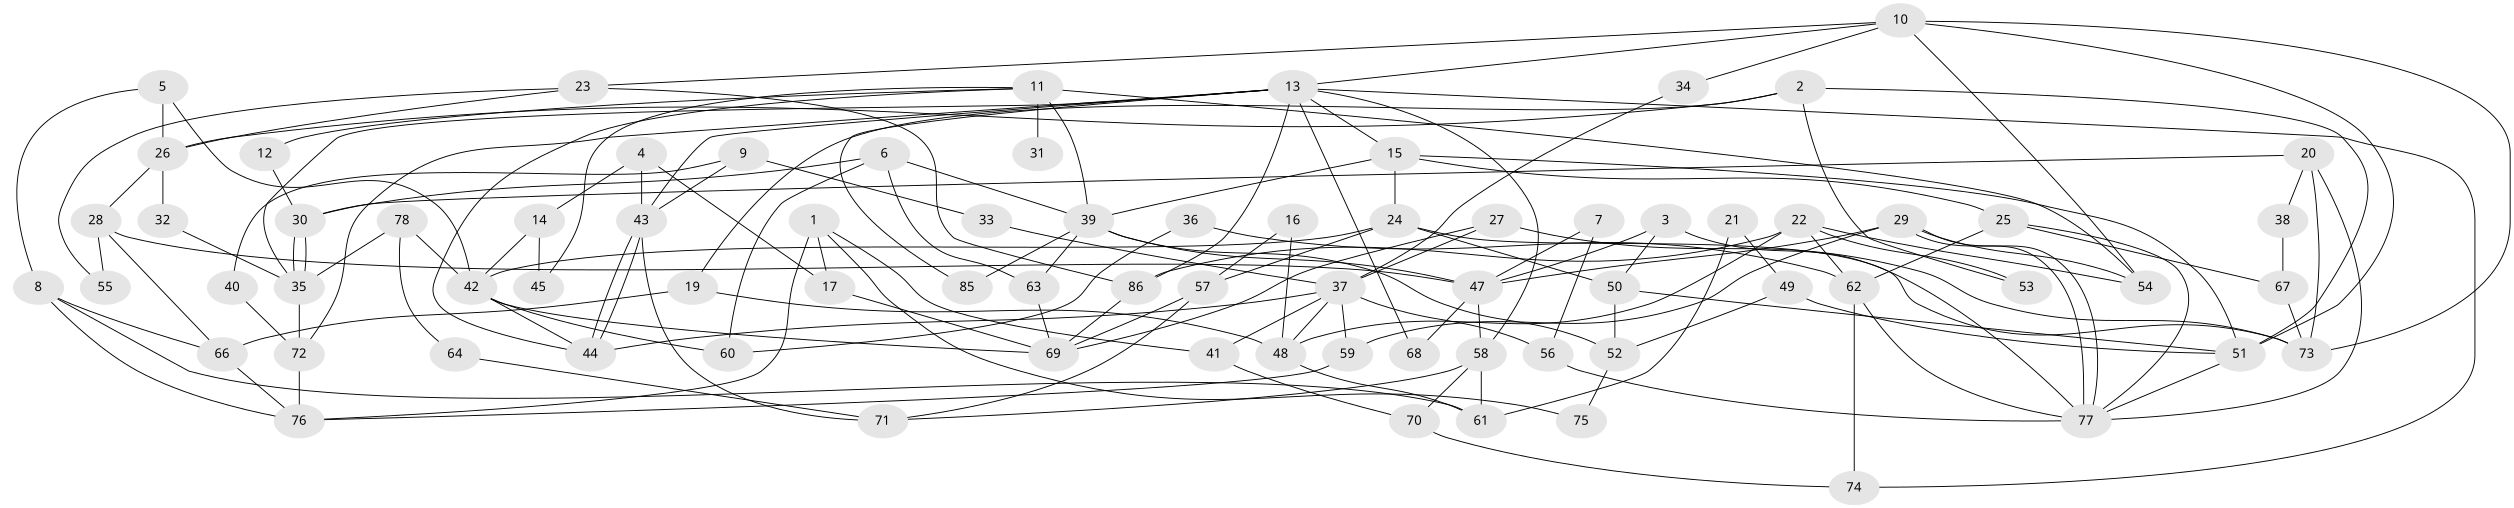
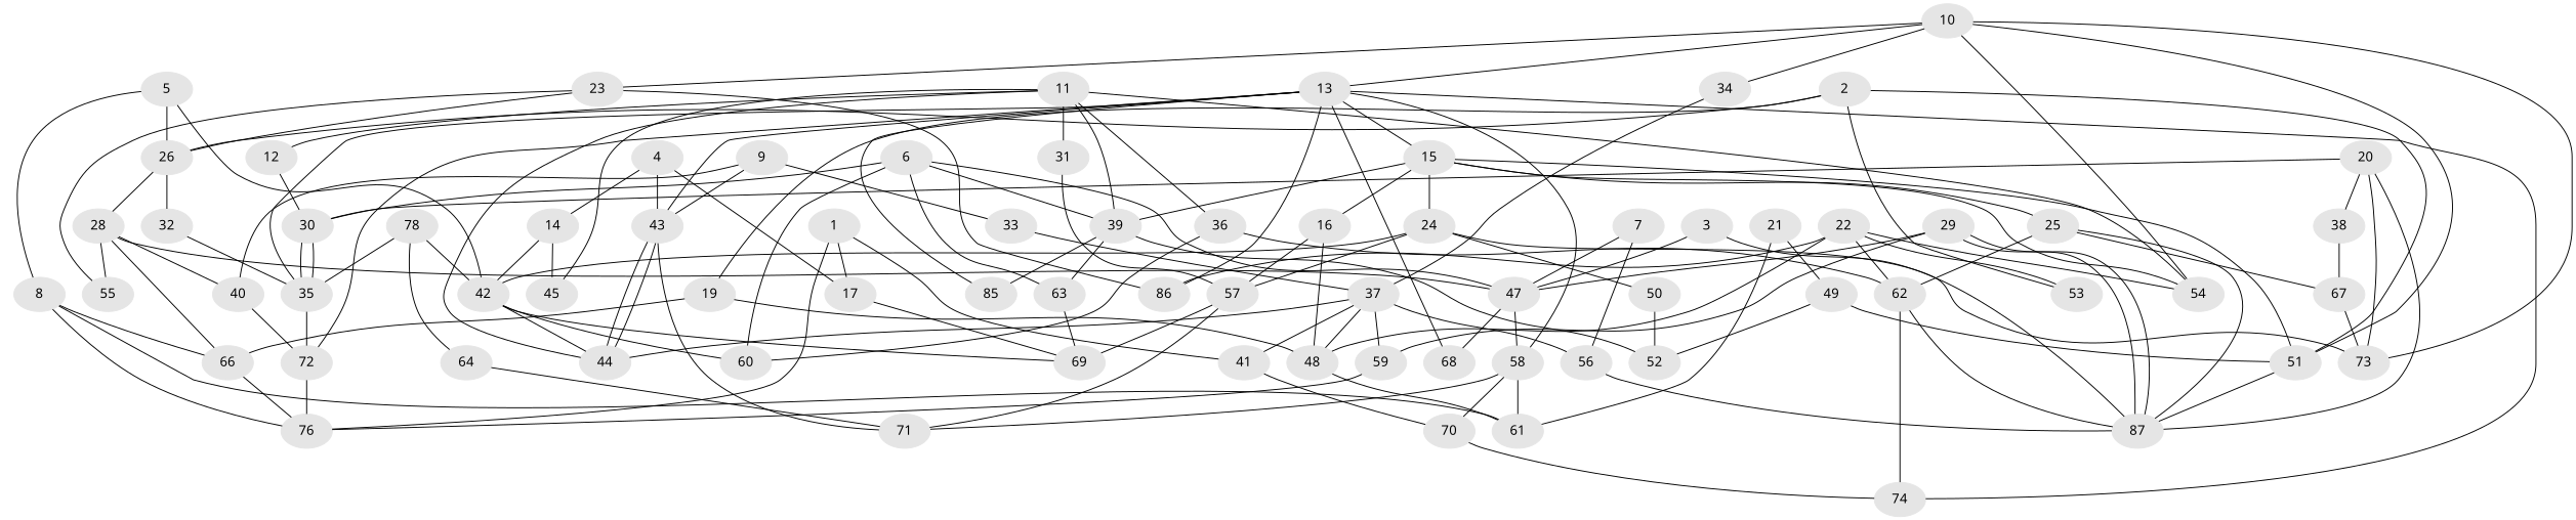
  graph {
    fontname="Noto Sans"
    node [color=gray90 fontname="Noto Sans" style=filled]
    edge [fontname="Noto Sans"]
    1
    17
    41
-   75
    76
    69
    70
    2
    19
    26
    51
    53
    66
    48
    28
    32
-   77
+   77 [label=87]
    3
    47
    50
    58
    68
    52
    4
    14
    43
    42
    45
    44
    71
    5
    8
    61
    60
    6
    30
    39
    63
    35
    n40 [label=85]
    7
    56
    9
    33
    40
    37
    72
    10
    13
    23
    34
    54
    73
    15
    n55 [label=86]
    74
    55
    11
    12
    31
    36
    57
    62
    16
    24
    25
    67
    n68 [label=78]
    64
    20
    38
    21
    49
    22
-   27
    59
    29
    1 -- 17
    1 -- 41
-   1 -- 75
    1 -- 76
    17 -- 69
    41 -- 70
    70 -- 74
    2 -- 19
    2 -- 26
    2 -- 51
    2 -- 53
    19 -- 66
    19 -- 48
    26 -- 28
    26 -- 32
    51 -- 77
    66 -- 76
    48 -- 61
    28 -- 66
    28 -- 47
+   28 -- 40
    28 -- 55
    32 -- 35
    3 -- 77
    3 -- 47
-   3 -- 50
    47 -- 58
    47 -- 68
-   50 -- 51
    50 -- 52
    58 -- 70
    58 -- 71
    58 -- 61
-   52 -- 75
    4 -- 17
    4 -- 14
    4 -- 43
    14 -- 42
    14 -- 45
    43 -- 44
    43 -- 44
    43 -- 71
    42 -- 69
    42 -- 44
    42 -- 60
    5 -- 26
    5 -- 42
    5 -- 8
    8 -- 76
    8 -- 66
    8 -- 61
-   39 -- 47
+   6 -- 47
    6 -- 60
    6 -- 30
    6 -- 39
    6 -- 63
    30 -- 35
    30 -- 35
    39 -- 52
    39 -- 63
    39 -- n40
    63 -- 69
    35 -- 72
    7 -- 47
    7 -- 56
    56 -- 77
    9 -- 43
    9 -- 33
    9 -- 40
    33 -- 37
    40 -- 72
    37 -- 41
    37 -- 48
    37 -- 44
    37 -- 56
    37 -- 59
    72 -- 76
    10 -- 51
    10 -- 13
    10 -- 23
    10 -- 34
    10 -- 54
    10 -- 73
    13 -- 58
    13 -- 68
    13 -- 43
    13 -- 35
    13 -- n40
    13 -- 72
    13 -- 15
    13 -- n55
    13 -- 74
    23 -- 26
    23 -- n55
    23 -- 55
    34 -- 37
    15 -- 51
    15 -- 39
+   15 -- 16
    15 -- 24
    15 -- 25
-   n55 -- 69
    11 -- 45
    11 -- 44
    11 -- 39
    11 -- 54
    11 -- 12
    11 -- 31
+   11 -- 36
    12 -- 30
+   31 -- 57
    36 -- 60
    36 -- 62
    57 -- 69
    57 -- 71
    62 -- 77
    62 -- 74
    16 -- 48
    16 -- 57
    24 -- 50
    24 -- 42
    24 -- 73
    24 -- 57
    25 -- 77
    25 -- 62
    25 -- 67
    67 -- 73
    n68 -- 42
    n68 -- 35
    n68 -- 64
    64 -- 71
    20 -- 77
    20 -- 30
    20 -- 73
    20 -- 38
    38 -- 67
    21 -- 61
    21 -- 49
    49 -- 51
    49 -- 52
    22 -- 53
    22 -- 48
    22 -- 54
    22 -- n55
    22 -- 62
-   27 -- 69
-   27 -- 37
-   27 -- 73
    59 -- 76
    29 -- 77
    29 -- 77
    29 -- 47
-   29 -- 54
+   15 -- 54
    29 -- 59
  }
